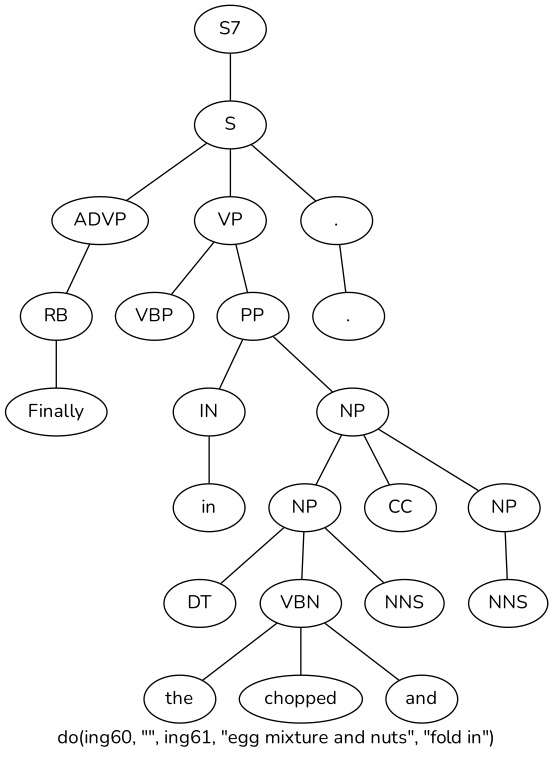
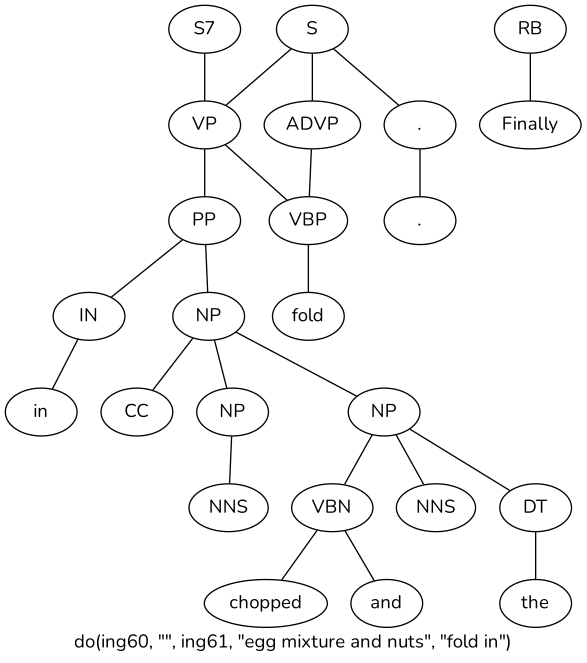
  graph {
    fontname=Nunito
    label="do(ing60, \"\", ing61, \"egg mixture and nuts\", \"fold in\")"
    node [fontname=Nunito]
    edge [fontname=Nunito]
    n1 [label=S7]
    n2 [label=S]
    n3 [label=ADVP]
    n4 [label=VP]
    n5 [label="."]
    n6 [label=RB]
    n7 [label=VBP]
    n8 [label=PP]
    n9 [label="."]
    n10 [label=Finally]
+   n11 [label=fold]
    n12 [label=IN]
    n13 [label=NP]
    n14 [label=in]
    n15 [label=NP]
    n16 [label=CC]
    n17 [label=NP]
    n18 [label=DT]
    n19 [label=VBN]
    n20 [label=NNS]
    n21 [label=NNS]
    n22 [label=the]
    n23 [label=chopped]
    n24 [label=and]
-   n1 -- n2
+   n1 -- n4
    n2 -- n3
    n2 -- n4
    n2 -- n5
-   n3 -- n6
+   n3 -- n7
    n4 -- n7
    n4 -- n8
    n5 -- n9
    n6 -- n10
+   n7 -- n11
    n8 -- n12
    n8 -- n13
    n12 -- n14
    n13 -- n15
    n13 -- n16
    n13 -- n17
    n15 -- n18
    n15 -- n19
    n15 -- n20
    n17 -- n21
-   n19 -- n22
+   n18 -- n22
    n19 -- n23
    n19 -- n24
  }
